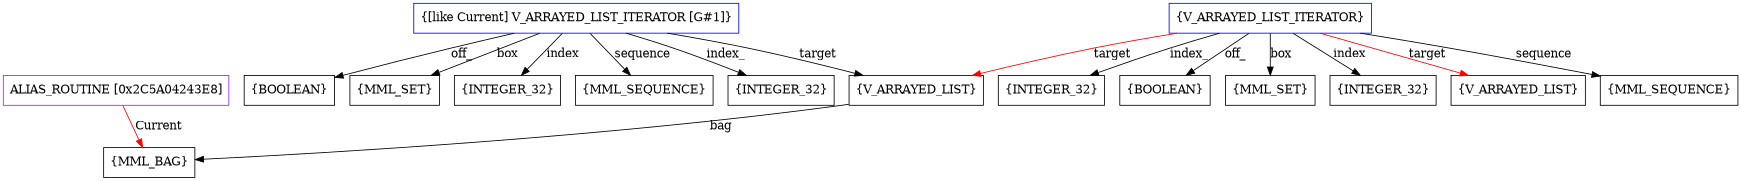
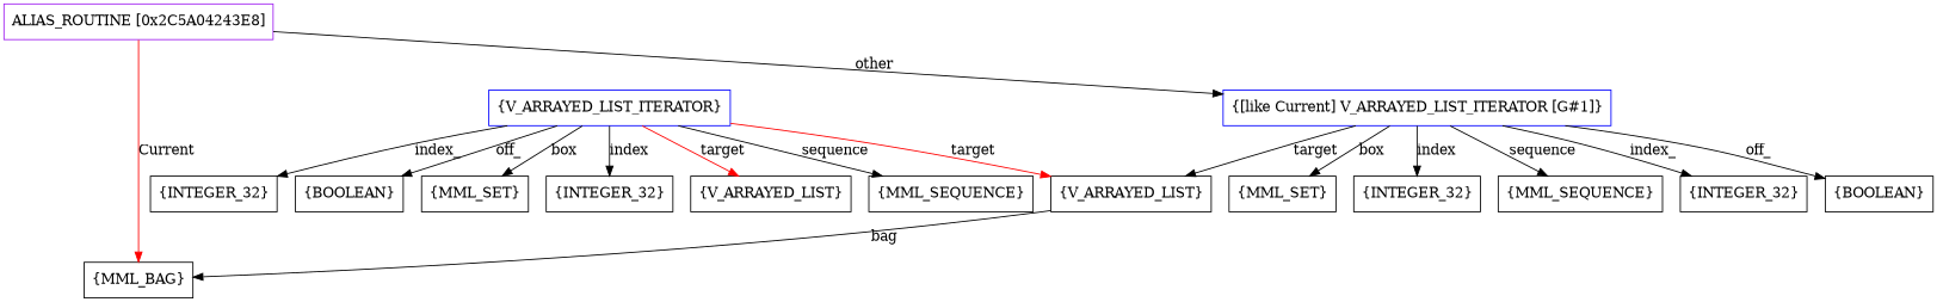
  digraph {
    node [shape=box]
    n1 [color=purple label=<ALIAS_ROUTINE [0x2C5A04243E8]>]
    n2 [color=blue label=<{[like Current] V_ARRAYED_LIST_ITERATOR [G#1]}>]
    n3 [label=<{MML_BAG}>]
    n4 [color=blue label=<{V_ARRAYED_LIST_ITERATOR}>]
    n5 [label=<{BOOLEAN}>]
    n6 [label=<{MML_SET}>]
    n7 [label=<{INTEGER_32}>]
    n8 [label=<{V_ARRAYED_LIST}>]
    n9 [label=<{V_ARRAYED_LIST}>]
    n10 [label=<{MML_SEQUENCE}>]
    n11 [label=<{INTEGER_32}>]
    n12 [label=<{BOOLEAN}>]
    n13 [label=<{MML_SET}>]
    n14 [label=<{INTEGER_32}>]
    n15 [label=<{MML_SEQUENCE}>]
    n16 [label=<{INTEGER_32}>]
+   n1 -> n2 [label=<other>]
    n1 -> n3 [color=red label=<Current>]
    n2 -> n9 [label=<target>]
    n2 -> n12 [label=<off_>]
    n2 -> n13 [label=box]
    n2 -> n14 [label=<index>]
    n2 -> n15 [label=<sequence>]
    n2 -> n16 [label=<index_>]
    n4 -> n5 [label=<off_>]
    n4 -> n6 [label=box]
    n4 -> n7 [label=<index>]
    n4 -> n8 [color=red label=<target>]
    n4 -> n9 [color=red label=<target>]
    n4 -> n10 [label=<sequence>]
    n4 -> n11 [label=<index_>]
    n9 -> n3 [label=<bag>]
  }
